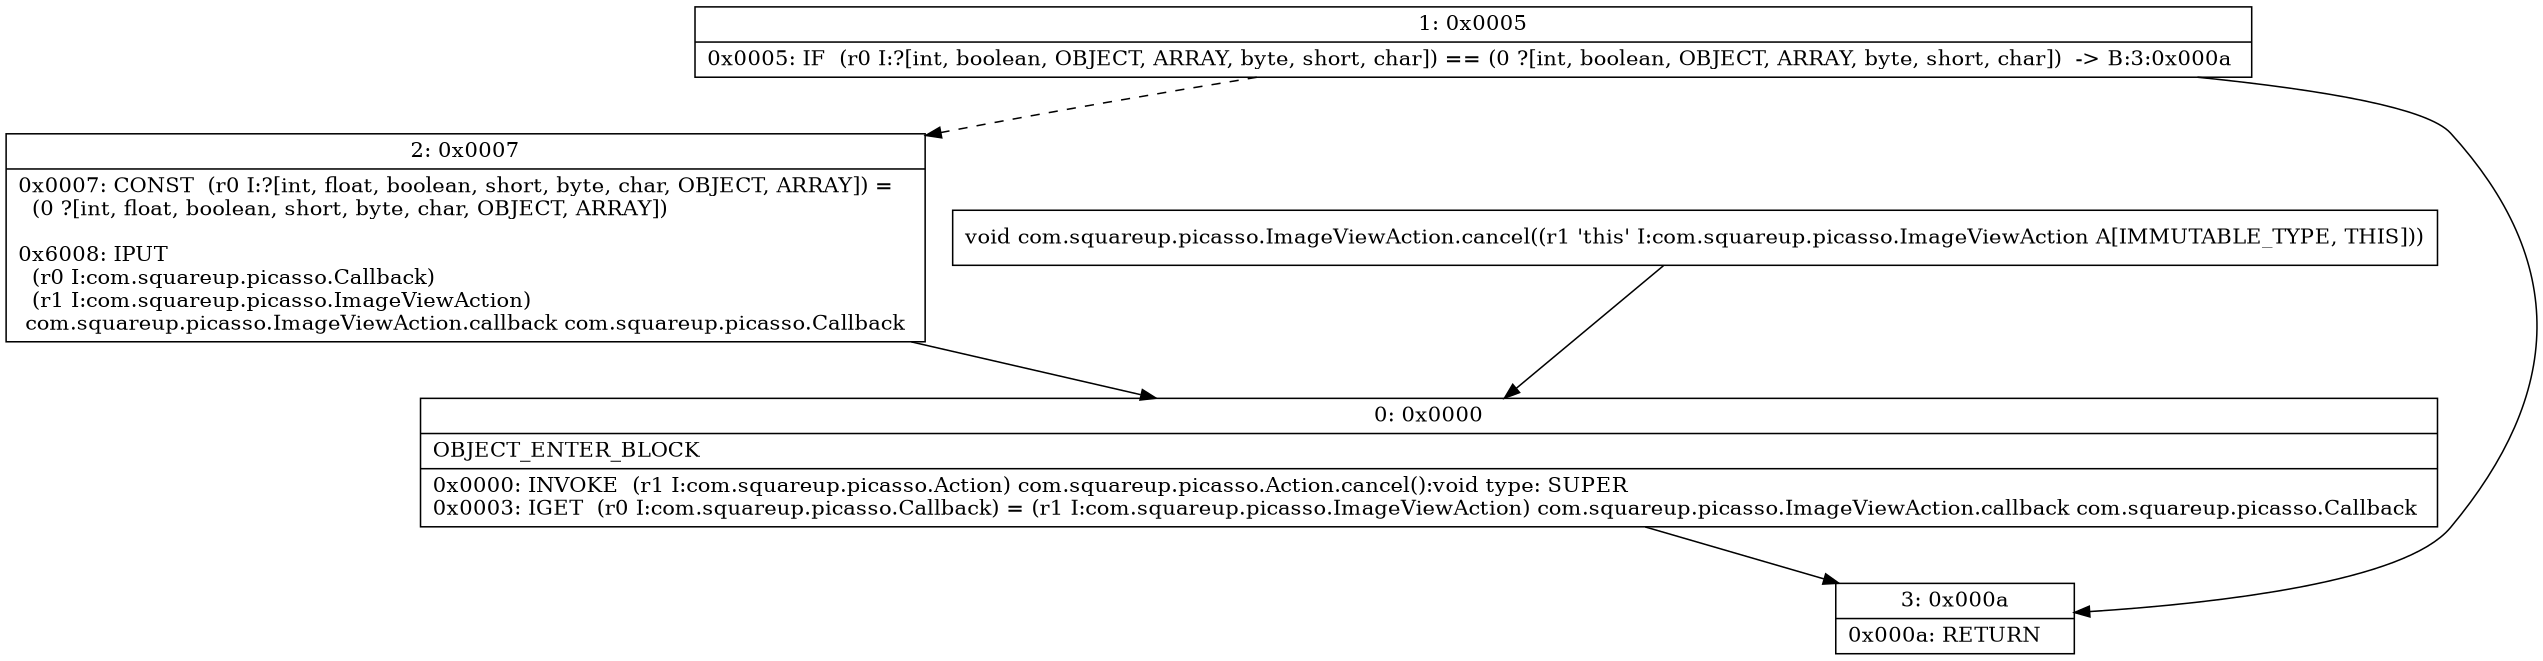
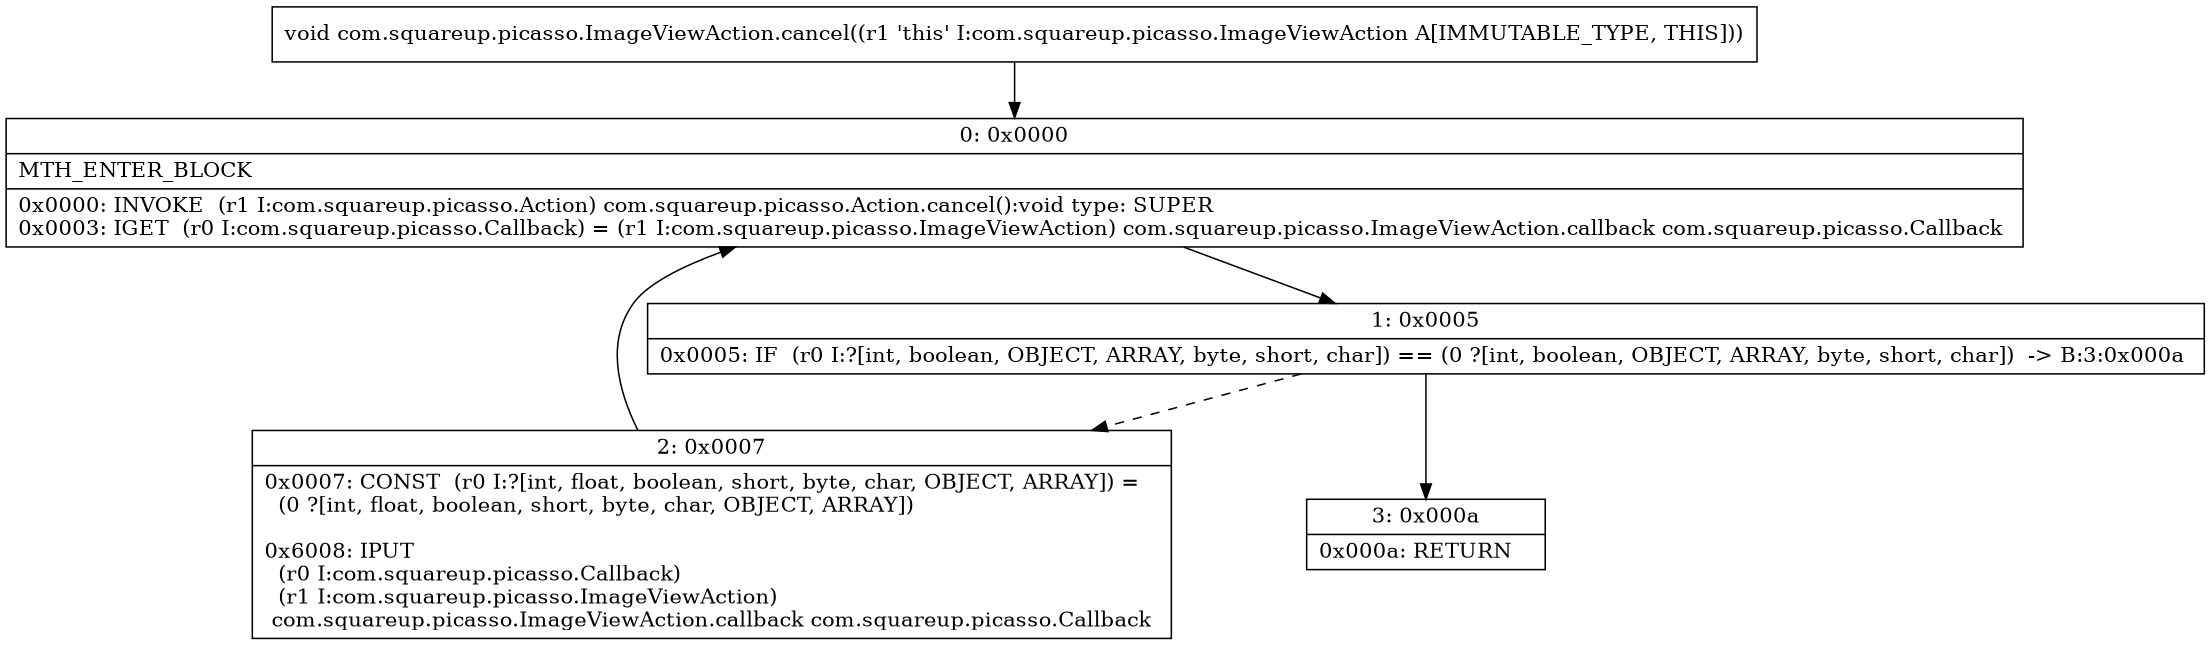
  digraph {
    node [shape=record]
-   n1 [label="{0\:\ 0x0000|OBJECT_ENTER_BLOCK\l|0x0000: INVOKE  (r1 I:com.squareup.picasso.Action) com.squareup.picasso.Action.cancel():void type: SUPER \l0x0003: IGET  (r0 I:com.squareup.picasso.Callback) = (r1 I:com.squareup.picasso.ImageViewAction) com.squareup.picasso.ImageViewAction.callback com.squareup.picasso.Callback \l}"]
+   n1 [label="{0\:\ 0x0000|MTH_ENTER_BLOCK\l|0x0000: INVOKE  (r1 I:com.squareup.picasso.Action) com.squareup.picasso.Action.cancel():void type: SUPER \l0x0003: IGET  (r0 I:com.squareup.picasso.Callback) = (r1 I:com.squareup.picasso.ImageViewAction) com.squareup.picasso.ImageViewAction.callback com.squareup.picasso.Callback \l}"]
    n2 [label="{1\:\ 0x0005|0x0005: IF  (r0 I:?[int, boolean, OBJECT, ARRAY, byte, short, char]) == (0 ?[int, boolean, OBJECT, ARRAY, byte, short, char])  \-\> B:3:0x000a \l}"]
    n3 [label="{2\:\ 0x0007|0x0007: CONST  (r0 I:?[int, float, boolean, short, byte, char, OBJECT, ARRAY]) = \l  (0 ?[int, float, boolean, short, byte, char, OBJECT, ARRAY])\l \l0x6008: IPUT  \l  (r0 I:com.squareup.picasso.Callback)\l  (r1 I:com.squareup.picasso.ImageViewAction)\l com.squareup.picasso.ImageViewAction.callback com.squareup.picasso.Callback \l}"]
    n4 [label="{3\:\ 0x000a|0x000a: RETURN   \l}"]
    n5 [label="{void com.squareup.picasso.ImageViewAction.cancel((r1 'this' I:com.squareup.picasso.ImageViewAction A[IMMUTABLE_TYPE, THIS])) }"]
-   n1 -> n4
+   n1 -> n2
    n2 -> n3 [style=dashed]
    n2 -> n4
    n3 -> n1
    n5 -> n1
  }
